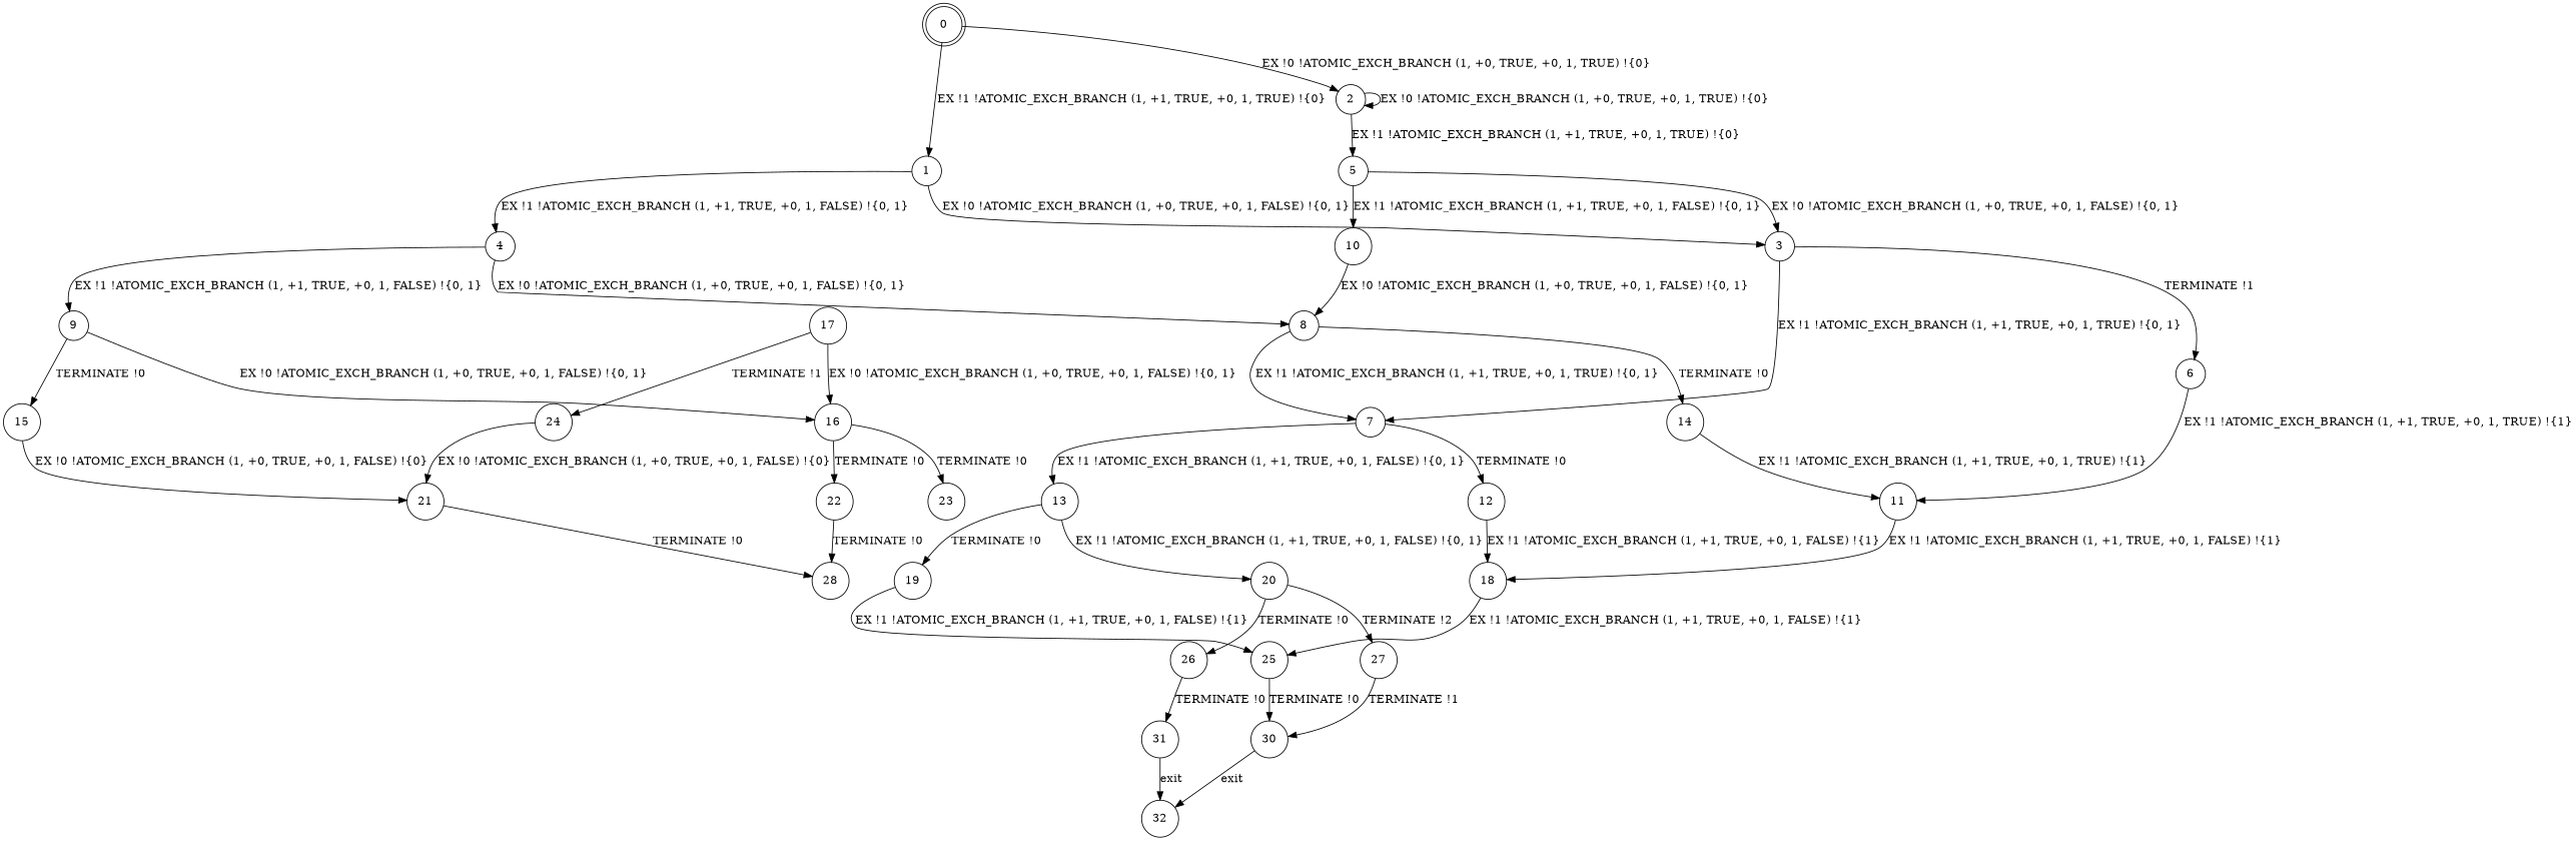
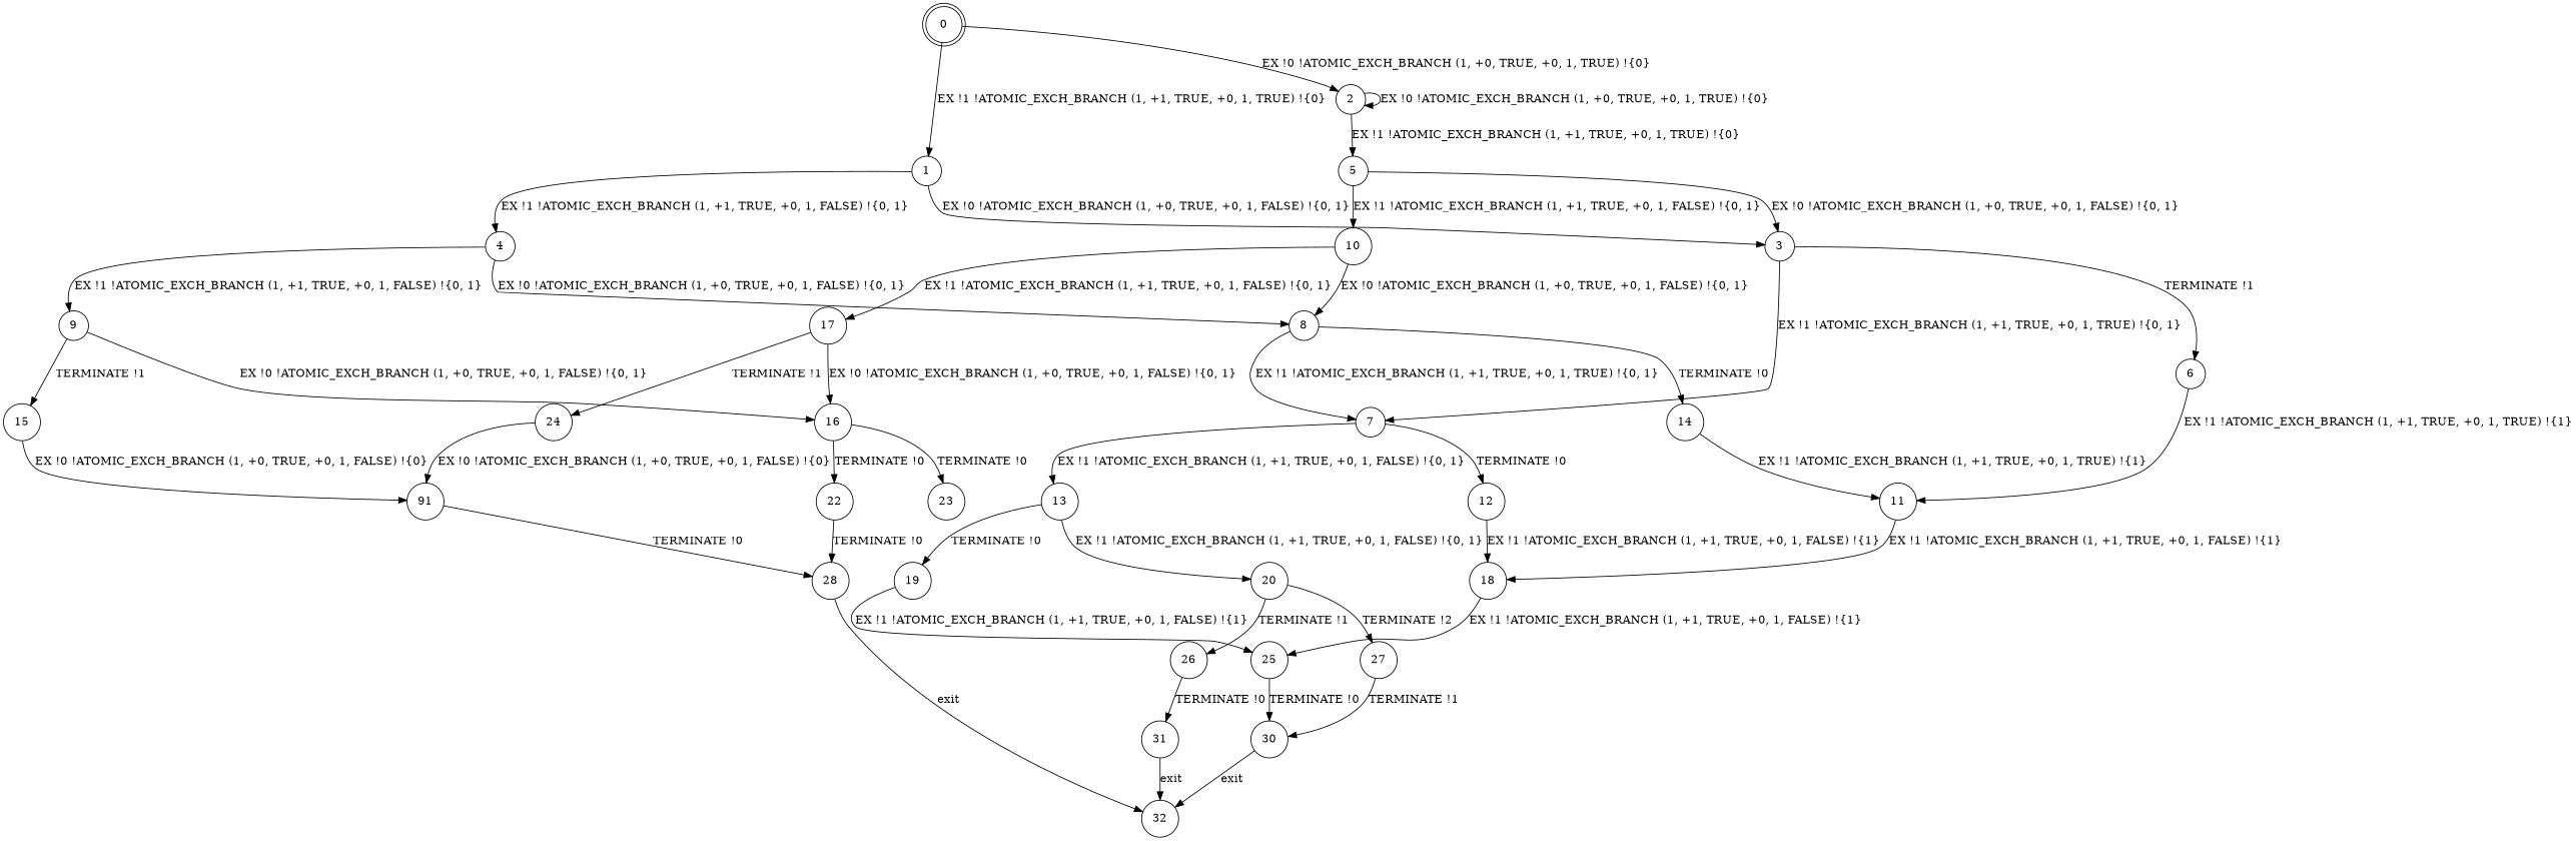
  digraph {
    node [shape=circle]
    0 [peripheries=2]
    1
    2
    3
    4
    5
    6
    7
    8
    9
    10
    11
    12
    13
    14
    15
    16
    17
    18
    19
    20
-   21
+   21 [label=91]
    22
    23
    24
    25
    26
    27
    28
    30
    31
    32
    0 -> 1 [label="EX !1 !ATOMIC_EXCH_BRANCH (1, +1, TRUE, +0, 1, TRUE) !{0}"]
    0 -> 2 [label="EX !0 !ATOMIC_EXCH_BRANCH (1, +0, TRUE, +0, 1, TRUE) !{0}"]
    1 -> 3 [label="EX !0 !ATOMIC_EXCH_BRANCH (1, +0, TRUE, +0, 1, FALSE) !{0, 1}"]
    1 -> 4 [label="EX !1 !ATOMIC_EXCH_BRANCH (1, +1, TRUE, +0, 1, FALSE) !{0, 1}"]
    2 -> 2 [label="EX !0 !ATOMIC_EXCH_BRANCH (1, +0, TRUE, +0, 1, TRUE) !{0}"]
    2 -> 5 [label="EX !1 !ATOMIC_EXCH_BRANCH (1, +1, TRUE, +0, 1, TRUE) !{0}"]
    3 -> 6 [label="TERMINATE !1"]
    3 -> 7 [label="EX !1 !ATOMIC_EXCH_BRANCH (1, +1, TRUE, +0, 1, TRUE) !{0, 1}"]
    4 -> 8 [label="EX !0 !ATOMIC_EXCH_BRANCH (1, +0, TRUE, +0, 1, FALSE) !{0, 1}"]
    4 -> 9 [label="EX !1 !ATOMIC_EXCH_BRANCH (1, +1, TRUE, +0, 1, FALSE) !{0, 1}"]
    5 -> 3 [label="EX !0 !ATOMIC_EXCH_BRANCH (1, +0, TRUE, +0, 1, FALSE) !{0, 1}"]
    5 -> 10 [label="EX !1 !ATOMIC_EXCH_BRANCH (1, +1, TRUE, +0, 1, FALSE) !{0, 1}"]
    6 -> 11 [label="EX !1 !ATOMIC_EXCH_BRANCH (1, +1, TRUE, +0, 1, TRUE) !{1}"]
    7 -> 12 [label="TERMINATE !0"]
    7 -> 13 [label="EX !1 !ATOMIC_EXCH_BRANCH (1, +1, TRUE, +0, 1, FALSE) !{0, 1}"]
    8 -> 7 [label="EX !1 !ATOMIC_EXCH_BRANCH (1, +1, TRUE, +0, 1, TRUE) !{0, 1}"]
    8 -> 14 [label="TERMINATE !0"]
-   9 -> 15 [label="TERMINATE !0"]
+   9 -> 15 [label="TERMINATE !1"]
    9 -> 16 [label="EX !0 !ATOMIC_EXCH_BRANCH (1, +0, TRUE, +0, 1, FALSE) !{0, 1}"]
    10 -> 8 [label="EX !0 !ATOMIC_EXCH_BRANCH (1, +0, TRUE, +0, 1, FALSE) !{0, 1}"]
+   10 -> 17 [label="EX !1 !ATOMIC_EXCH_BRANCH (1, +1, TRUE, +0, 1, FALSE) !{0, 1}"]
    11 -> 18 [label="EX !1 !ATOMIC_EXCH_BRANCH (1, +1, TRUE, +0, 1, FALSE) !{1}"]
    12 -> 18 [label="EX !1 !ATOMIC_EXCH_BRANCH (1, +1, TRUE, +0, 1, FALSE) !{1}"]
    13 -> 19 [label="TERMINATE !0"]
    13 -> 20 [label="EX !1 !ATOMIC_EXCH_BRANCH (1, +1, TRUE, +0, 1, FALSE) !{0, 1}"]
    14 -> 11 [label="EX !1 !ATOMIC_EXCH_BRANCH (1, +1, TRUE, +0, 1, TRUE) !{1}"]
    15 -> 21 [label="EX !0 !ATOMIC_EXCH_BRANCH (1, +0, TRUE, +0, 1, FALSE) !{0}"]
    16 -> 22 [label="TERMINATE !0"]
    16 -> 23 [label="TERMINATE !0"]
    17 -> 16 [label="EX !0 !ATOMIC_EXCH_BRANCH (1, +0, TRUE, +0, 1, FALSE) !{0, 1}"]
    17 -> 24 [label="TERMINATE !1"]
    18 -> 25 [label="EX !1 !ATOMIC_EXCH_BRANCH (1, +1, TRUE, +0, 1, FALSE) !{1}"]
    19 -> 25 [label="EX !1 !ATOMIC_EXCH_BRANCH (1, +1, TRUE, +0, 1, FALSE) !{1}"]
-   20 -> 26 [label="TERMINATE !0"]
+   20 -> 26 [label="TERMINATE !1"]
    20 -> 27 [label="TERMINATE !2"]
    21 -> 28 [label="TERMINATE !0"]
    22 -> 28 [label="TERMINATE !0"]
    24 -> 21 [label="EX !0 !ATOMIC_EXCH_BRANCH (1, +0, TRUE, +0, 1, FALSE) !{0}"]
    25 -> 30 [label="TERMINATE !0"]
    26 -> 31 [label="TERMINATE !0"]
    27 -> 30 [label="TERMINATE !1"]
+   28 -> 32 [label=exit]
    30 -> 32 [label=exit]
    31 -> 32 [label=exit]
  }
